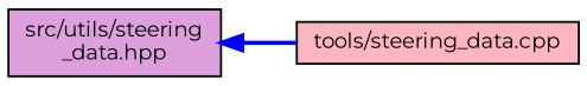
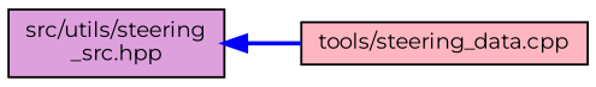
  digraph {
    rankdir=LR
    fontname=Montserrat
    node [color=black fontname=Montserrat fontsize=10 shape=record style=filled]
-   n1 [fillcolor=plum fontcolor=black height=0.2 label="src/utils/steering\l_data.hpp" width=0.4]
+   n1 [fillcolor=plum fontcolor=black height=0.2 label="src/utils/steering\l_src.hpp" width=0.4]
    n2 [fillcolor=lightpink height=0.2 label="tools/steering_data.cpp" width=0.4]
    n1 -> n2 [color=blue dir=back fontname=Montserrat fontsize=10 labelfontname=Helvetica labelfontsize=10 style=bold]
  }
